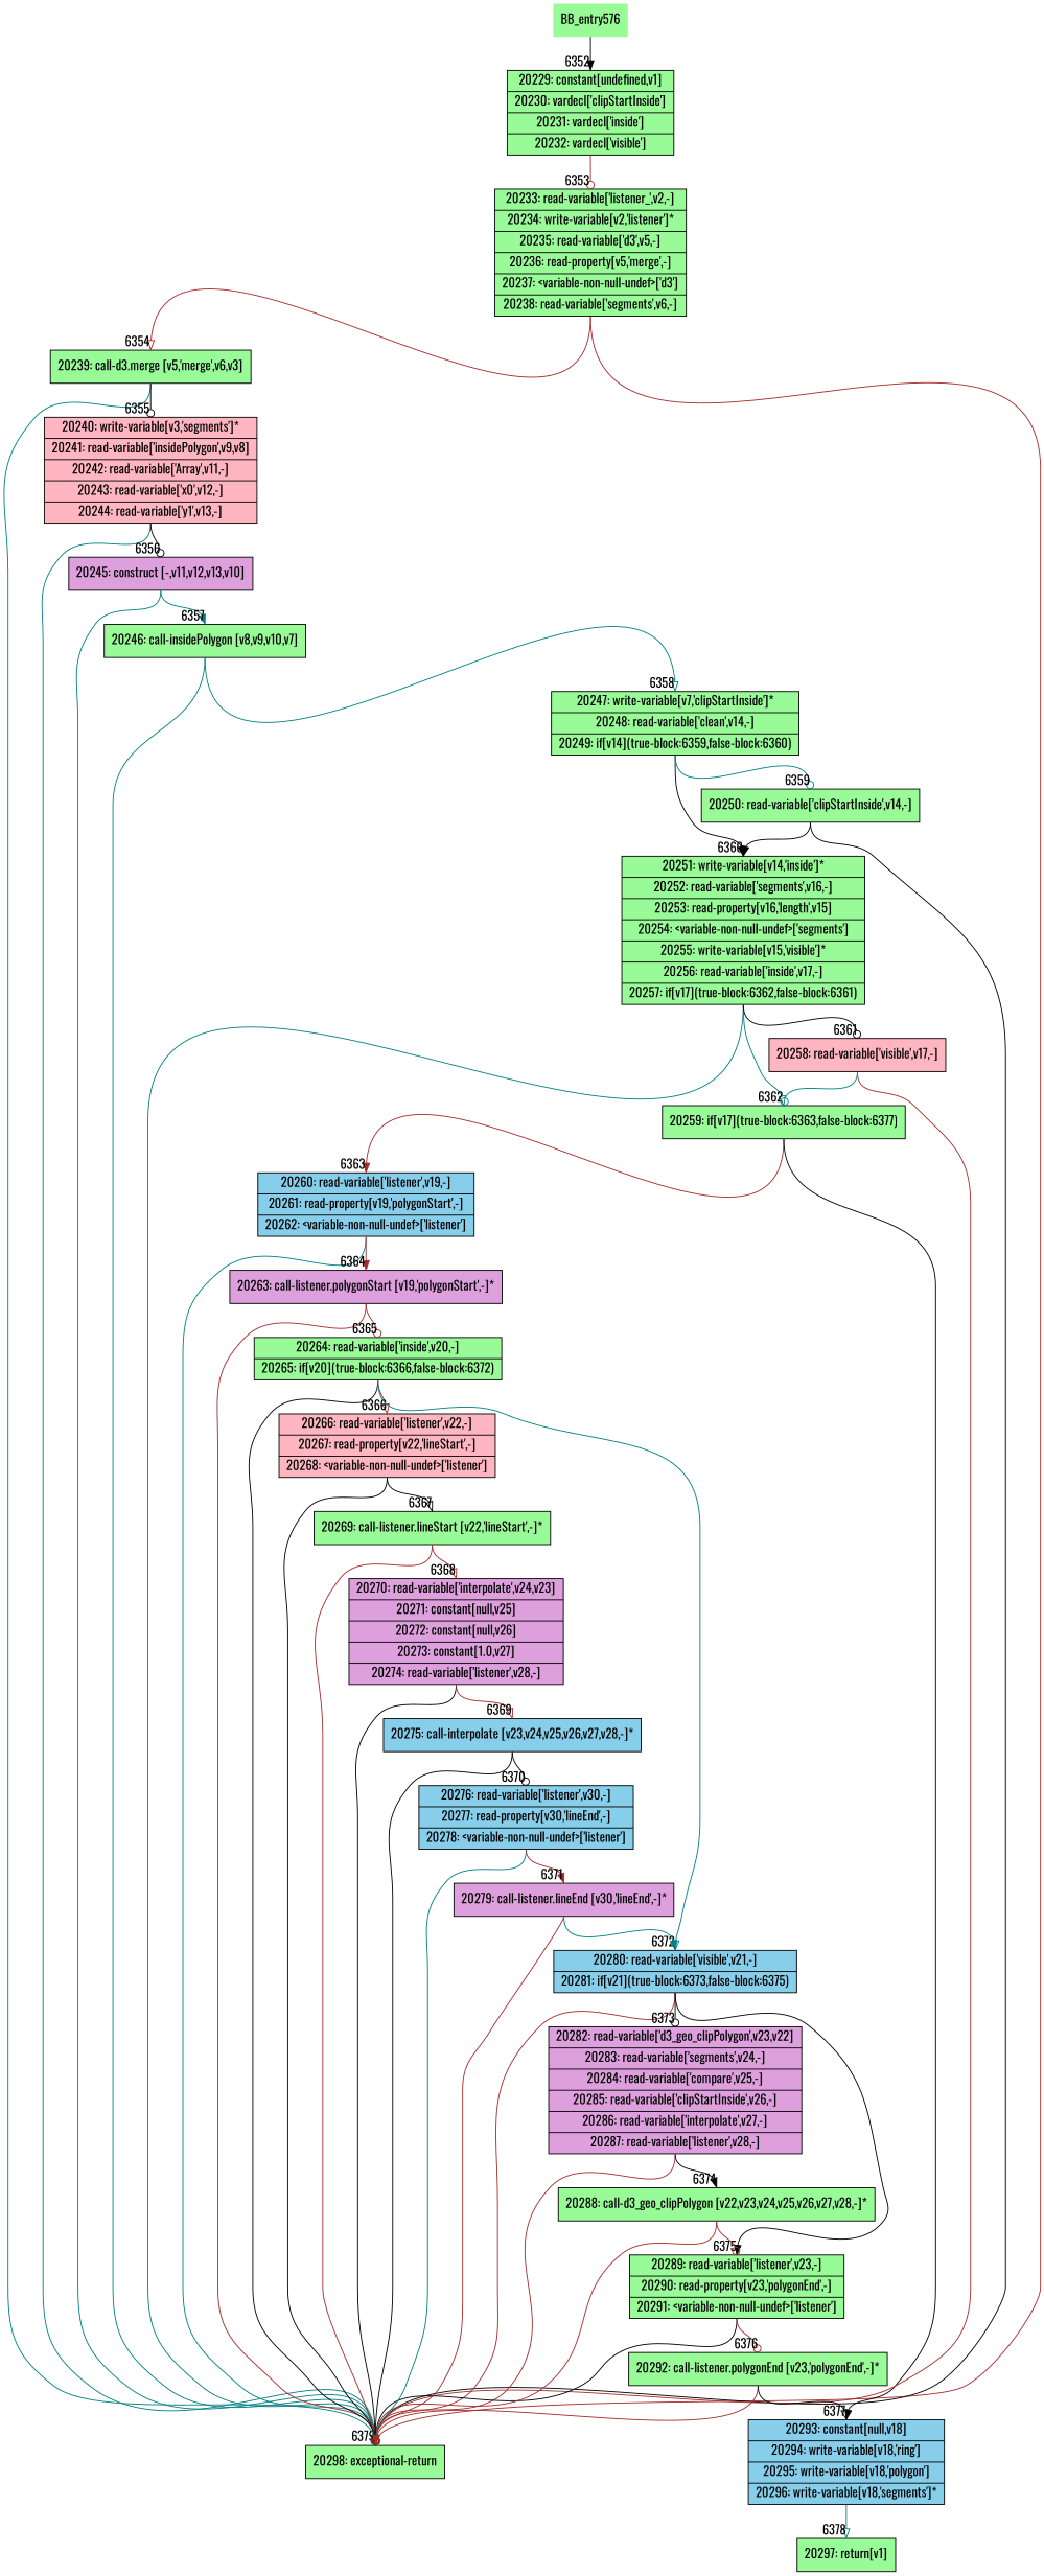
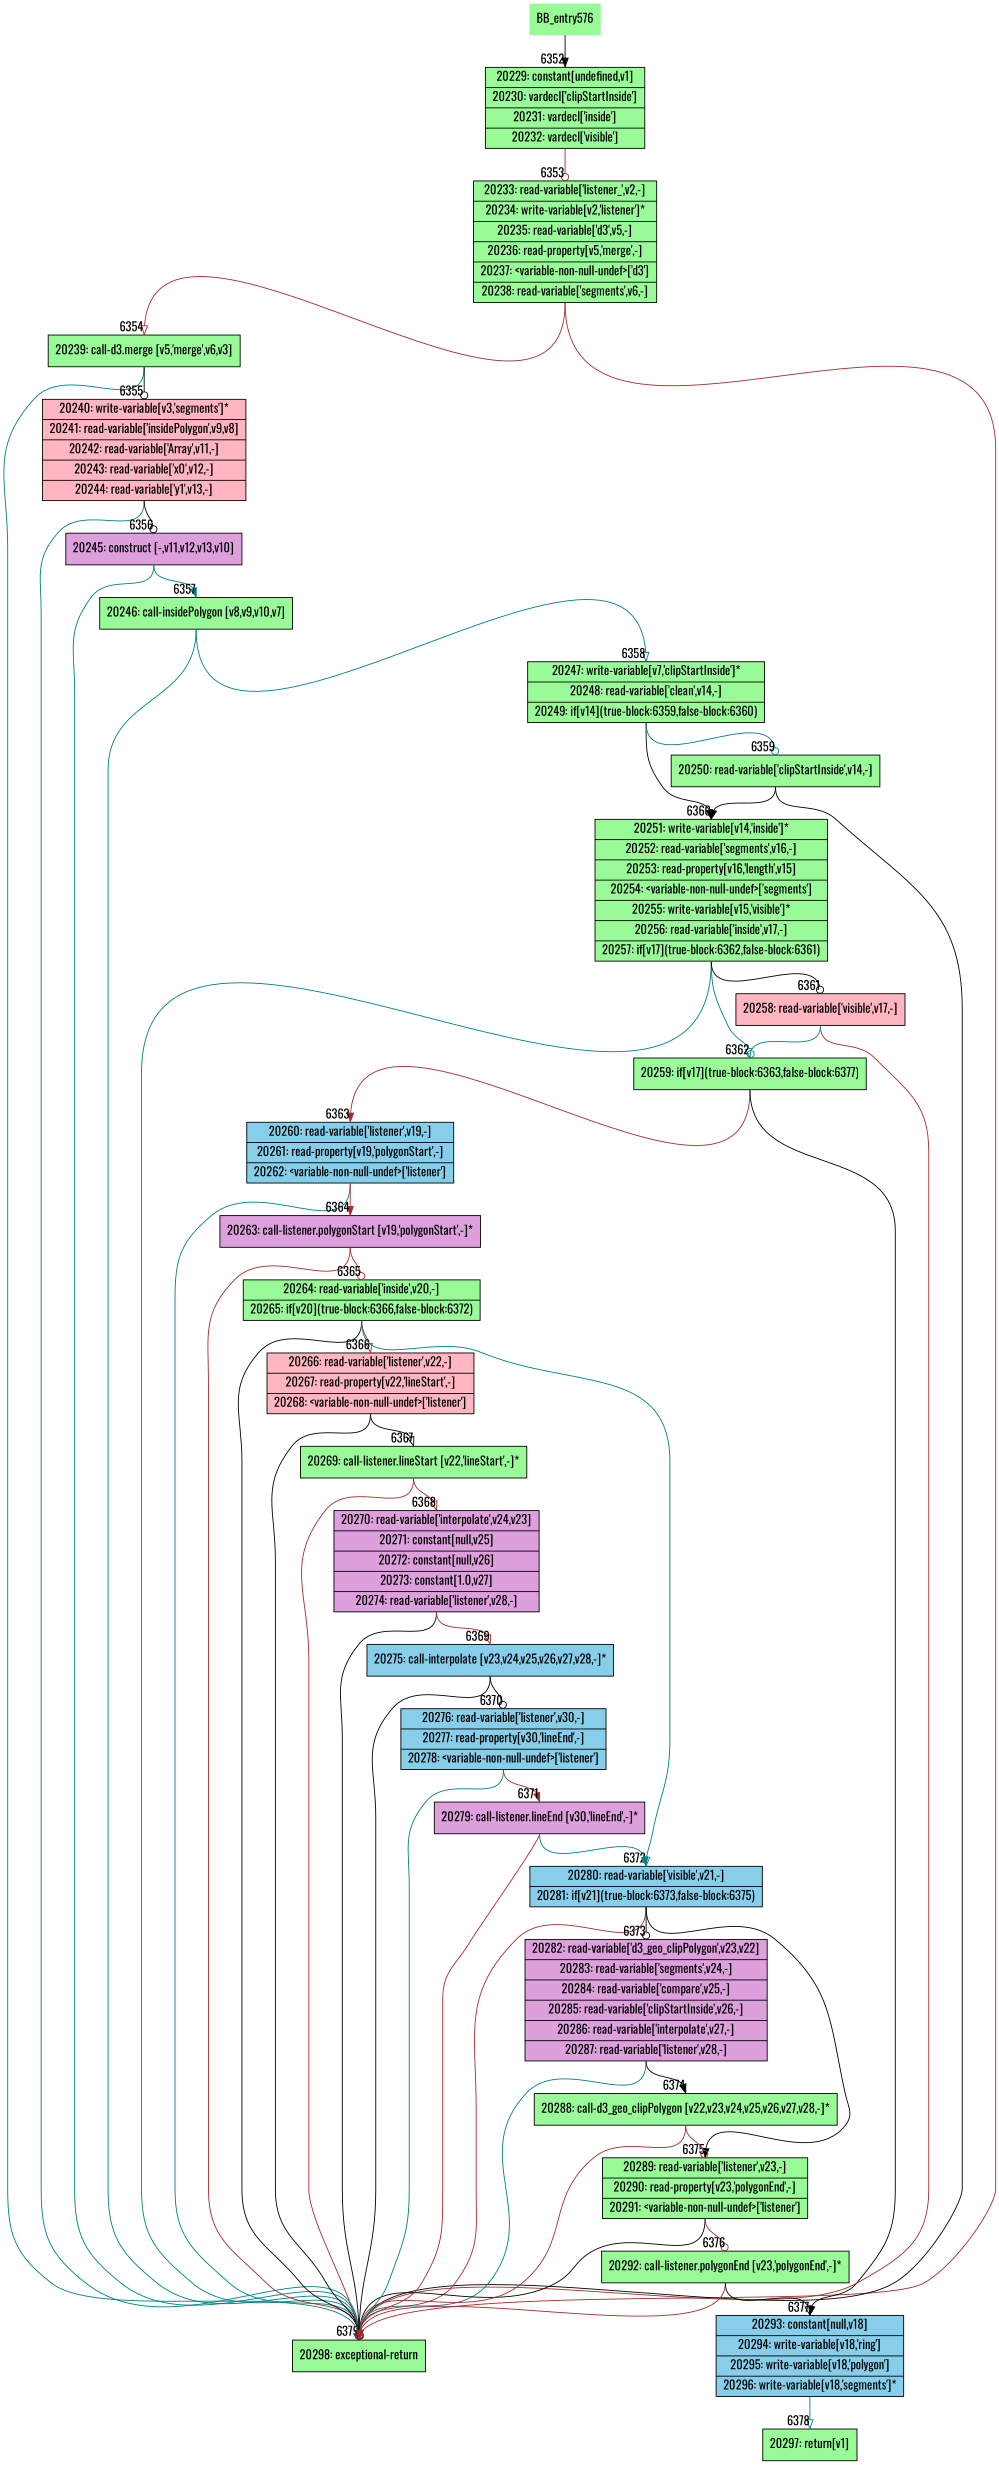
  digraph {
    fontname=Oswald
    rankdir=TD
    node [fillcolor=palegreen fontname=Oswald shape=record style=filled]
    edge [arrowhead=odot color=brown fontname=Oswald headport=n tailport=s]
    BB_entry576 [shape=none]
    n2 [label="{20229: constant[undefined,v1]|20230: vardecl['clipStartInside']|20231: vardecl['inside']|20232: vardecl['visible']}"]
    n3 [label="{20233: read-variable['listener_',v2,-]|20234: write-variable[v2,'listener']*|20235: read-variable['d3',v5,-]|20236: read-property[v5,'merge',-]|20237: \<variable-non-null-undef\>['d3']|20238: read-variable['segments',v6,-]}"]
    n4 [label="{20239: call-d3.merge [v5,'merge',v6,v3]}"]
    n5 [label="{20298: exceptional-return}"]
    n6 [fillcolor=lightpink label="{20240: write-variable[v3,'segments']*|20241: read-variable['insidePolygon',v9,v8]|20242: read-variable['Array',v11,-]|20243: read-variable['x0',v12,-]|20244: read-variable['y1',v13,-]}"]
    n7 [fillcolor=plum label="{20245: construct [-,v11,v12,v13,v10]}"]
    n8 [label="{20246: call-insidePolygon [v8,v9,v10,v7]}"]
    n9 [label="{20247: write-variable[v7,'clipStartInside']*|20248: read-variable['clean',v14,-]|20249: if[v14](true-block:6359,false-block:6360)}"]
    n10 [label="{20251: write-variable[v14,'inside']*|20252: read-variable['segments',v16,-]|20253: read-property[v16,'length',v15]|20254: \<variable-non-null-undef\>['segments']|20255: write-variable[v15,'visible']*|20256: read-variable['inside',v17,-]|20257: if[v17](true-block:6362,false-block:6361)}"]
    n11 [label="{20250: read-variable['clipStartInside',v14,-]}"]
    n12 [label="{20259: if[v17](true-block:6363,false-block:6377)}"]
    n13 [fillcolor=lightpink label="{20258: read-variable['visible',v17,-]}"]
    n14 [fillcolor=skyblue label="{20260: read-variable['listener',v19,-]|20261: read-property[v19,'polygonStart',-]|20262: \<variable-non-null-undef\>['listener']}"]
    n15 [fillcolor=skyblue label="{20293: constant[null,v18]|20294: write-variable[v18,'ring']|20295: write-variable[v18,'polygon']|20296: write-variable[v18,'segments']*}"]
    n16 [fillcolor=plum label="{20263: call-listener.polygonStart [v19,'polygonStart',-]*}"]
    n17 [label="{20297: return[v1]}"]
    n18 [label="{20264: read-variable['inside',v20,-]|20265: if[v20](true-block:6366,false-block:6372)}"]
    n19 [fillcolor=lightpink label="{20266: read-variable['listener',v22,-]|20267: read-property[v22,'lineStart',-]|20268: \<variable-non-null-undef\>['listener']}"]
    n20 [fillcolor=skyblue label="{20280: read-variable['visible',v21,-]|20281: if[v21](true-block:6373,false-block:6375)}"]
    n21 [label="{20269: call-listener.lineStart [v22,'lineStart',-]*}"]
    n22 [fillcolor=plum label="{20282: read-variable['d3_geo_clipPolygon',v23,v22]|20283: read-variable['segments',v24,-]|20284: read-variable['compare',v25,-]|20285: read-variable['clipStartInside',v26,-]|20286: read-variable['interpolate',v27,-]|20287: read-variable['listener',v28,-]}"]
    n23 [label="{20289: read-variable['listener',v23,-]|20290: read-property[v23,'polygonEnd',-]|20291: \<variable-non-null-undef\>['listener']}"]
    n24 [fillcolor=plum label="{20270: read-variable['interpolate',v24,v23]|20271: constant[null,v25]|20272: constant[null,v26]|20273: constant[1.0,v27]|20274: read-variable['listener',v28,-]}"]
    n25 [label="{20288: call-d3_geo_clipPolygon [v22,v23,v24,v25,v26,v27,v28,-]*}"]
    n26 [label="{20292: call-listener.polygonEnd [v23,'polygonEnd',-]*}"]
    n27 [fillcolor=skyblue label="{20275: call-interpolate [v23,v24,v25,v26,v27,v28,-]*}"]
    n28 [fillcolor=skyblue label="{20276: read-variable['listener',v30,-]|20277: read-property[v30,'lineEnd',-]|20278: \<variable-non-null-undef\>['listener']}"]
    n29 [fillcolor=plum label="{20279: call-listener.lineEnd [v30,'lineEnd',-]*}"]
    BB_entry576 -> n2 [arrowhead=normal color=black headlabel="    6352"]
    n2 -> n3 [headlabel="      6353"]
    n3 -> n4 [arrowhead=onormal headlabel="      6354"]
    n3 -> n5 [headlabel="      6379"]
    n4 -> n5 [color=teal]
    n4 -> n6 [color=black headlabel="      6355"]
    n6 -> n5 [color=teal]
    n6 -> n7 [color=black headlabel="      6356"]
    n7 -> n5 [arrowhead=onormal color=teal]
    n7 -> n8 [arrowhead=normal color=teal headlabel="      6357"]
    n8 -> n5 [arrowhead=normal color=teal]
    n8 -> n9 [arrowhead=onormal color=teal headlabel="      6358"]
    n9 -> n10 [arrowhead=normal color=black headlabel="      6360"]
    n9 -> n11 [color=teal headlabel="      6359"]
    n10 -> n5 [arrowhead=normal color=teal]
    n10 -> n12 [arrowhead=onormal color=teal headlabel="      6362"]
    n10 -> n13 [color=black headlabel="      6361"]
    n11 -> n5 [arrowhead=normal color=black]
    n11 -> n10 [arrowhead=normal color=black]
    n12 -> n14 [arrowhead=normal headlabel="      6363"]
    n12 -> n15 [arrowhead=normal color=black headlabel="      6377"]
    n13 -> n5
    n13 -> n12 [color=teal]
    n14 -> n5 [arrowhead=onormal color=teal]
    n14 -> n16 [arrowhead=normal headlabel="      6364"]
    n15 -> n17 [arrowhead=onormal color=teal headlabel="      6378"]
    n16 -> n5 [arrowhead=onormal]
    n16 -> n18 [headlabel="      6365"]
    n18 -> n5 [arrowhead=normal color=black]
    n18 -> n19 [arrowhead=onormal headlabel="      6366"]
    n18 -> n20 [arrowhead=onormal color=teal headlabel="      6372"]
    n19 -> n5 [arrowhead=normal color=black]
    n19 -> n21 [arrowhead=onormal color=black headlabel="      6367"]
    n20 -> n5
    n20 -> n22 [color=black headlabel="      6373"]
    n20 -> n23 [arrowhead=normal color=black headlabel="      6375"]
    n21 -> n5 [arrowhead=onormal]
    n21 -> n24 [arrowhead=onormal headlabel="      6368"]
-   n22 -> n5
+   n22 -> n5 [color=teal]
    n22 -> n25 [arrowhead=normal color=black headlabel="      6374"]
    n23 -> n5 [color=black]
    n23 -> n26 [headlabel="      6376"]
    n24 -> n5 [arrowhead=normal color=black]
    n24 -> n27 [arrowhead=onormal headlabel="      6369"]
    n25 -> n5
    n25 -> n23
    n26 -> n5
    n26 -> n15 [arrowhead=onormal color=black]
    n27 -> n5 [arrowhead=normal color=black]
    n27 -> n28 [color=black headlabel="      6370"]
    n28 -> n5 [arrowhead=onormal color=teal]
    n28 -> n29 [arrowhead=normal headlabel="      6371"]
    n29 -> n5 [arrowhead=normal]
    n29 -> n20 [arrowhead=normal color=teal]
  }
